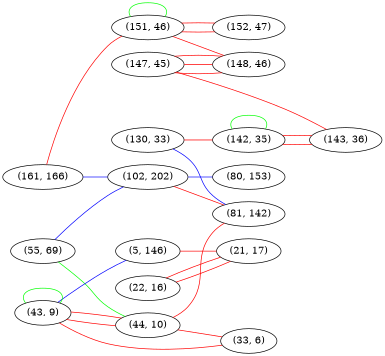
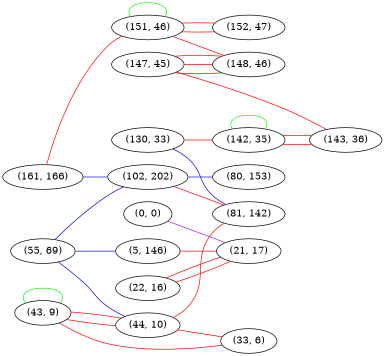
  graph {
    rankdir=LR
    edge [color=red weight=1]
    "(151, 46)"
    "(152, 47)"
    "(148, 46)"
    "(55, 69)"
    "(102, 202)"
    n6 [label="(5, 146)"]
    "(44, 10)"
    "(80, 153)"
    "(81, 142)"
    "(21, 17)"
    "(33, 6)"
+   "(0, 0)"
    "(161, 166)"
    "(43, 9)"
    "(22, 16)"
    "(130, 33)"
    "(142, 35)"
    "(143, 36)"
    "(147, 45)"
    "(151, 46)" -- "(151, 46)" [color=green weight=2]
    "(151, 46)" -- "(152, 47)"
    "(151, 46)" -- "(152, 47)"
    "(151, 46)" -- "(148, 46)"
    "(55, 69)" -- "(102, 202)" [color=blue]
-   "(43, 9)" -- n6 [color=blue weight=3]
-   "(55, 69)" -- "(44, 10)" [color=green weight=3]
+   "(55, 69)" -- n6 [color=blue weight=3]
+   "(55, 69)" -- "(44, 10)" [color=blue weight=3]
    "(102, 202)" -- "(80, 153)" [color=blue weight=3]
    "(102, 202)" -- "(81, 142)"
    n6 -- "(21, 17)"
    "(44, 10)" -- "(81, 142)"
    "(44, 10)" -- "(33, 6)"
+   "(0, 0)" -- "(21, 17)" [color=purple weight=4]
    "(161, 166)" -- "(151, 46)"
    "(161, 166)" -- "(102, 202)" [color=blue weight=3]
    "(43, 9)" -- "(44, 10)"
    "(43, 9)" -- "(44, 10)"
    "(43, 9)" -- "(33, 6)"
    "(43, 9)" -- "(43, 9)" [color=green weight=2]
    "(22, 16)" -- "(21, 17)"
    "(22, 16)" -- "(21, 17)"
    "(130, 33)" -- "(81, 142)" [color=blue]
    "(130, 33)" -- "(142, 35)"
    "(142, 35)" -- "(142, 35)" [color=green weight=2]
    "(142, 35)" -- "(143, 36)"
    "(142, 35)" -- "(143, 36)"
    "(147, 45)" -- "(148, 46)"
    "(147, 45)" -- "(148, 46)"
    "(147, 45)" -- "(148, 46)"
    "(147, 45)" -- "(143, 36)"
  }
